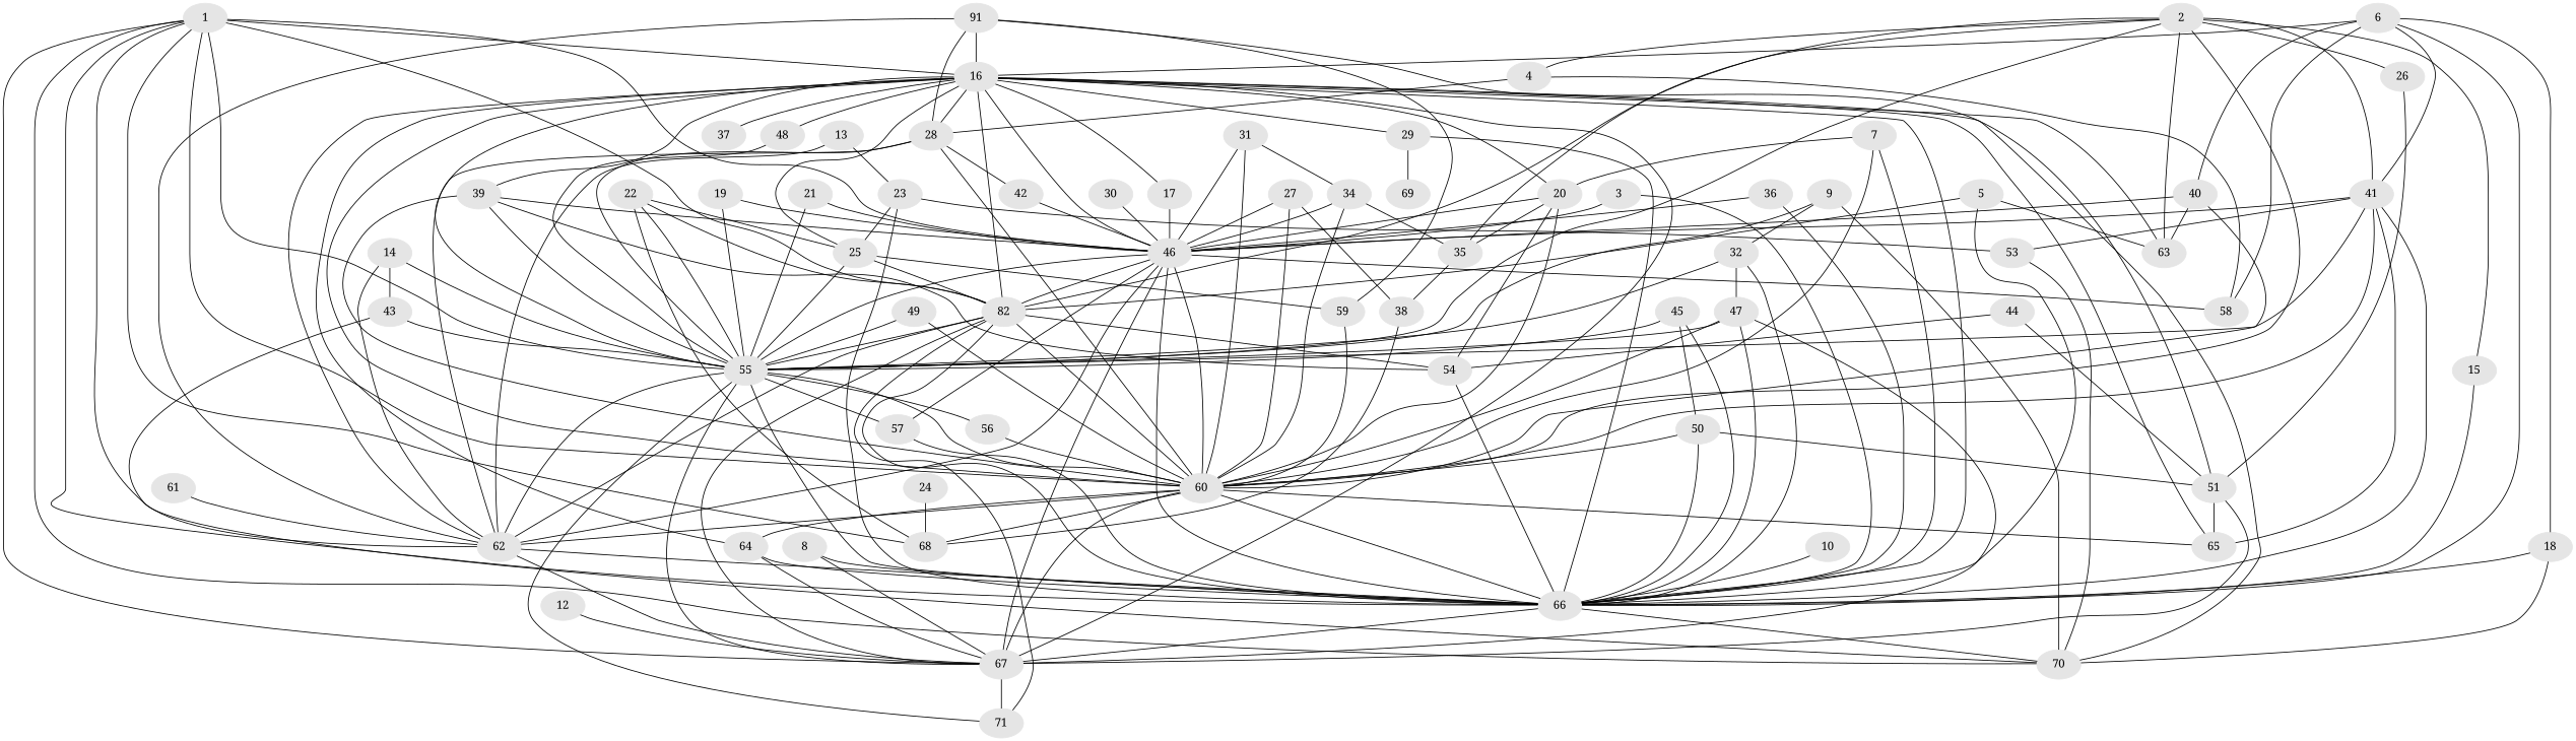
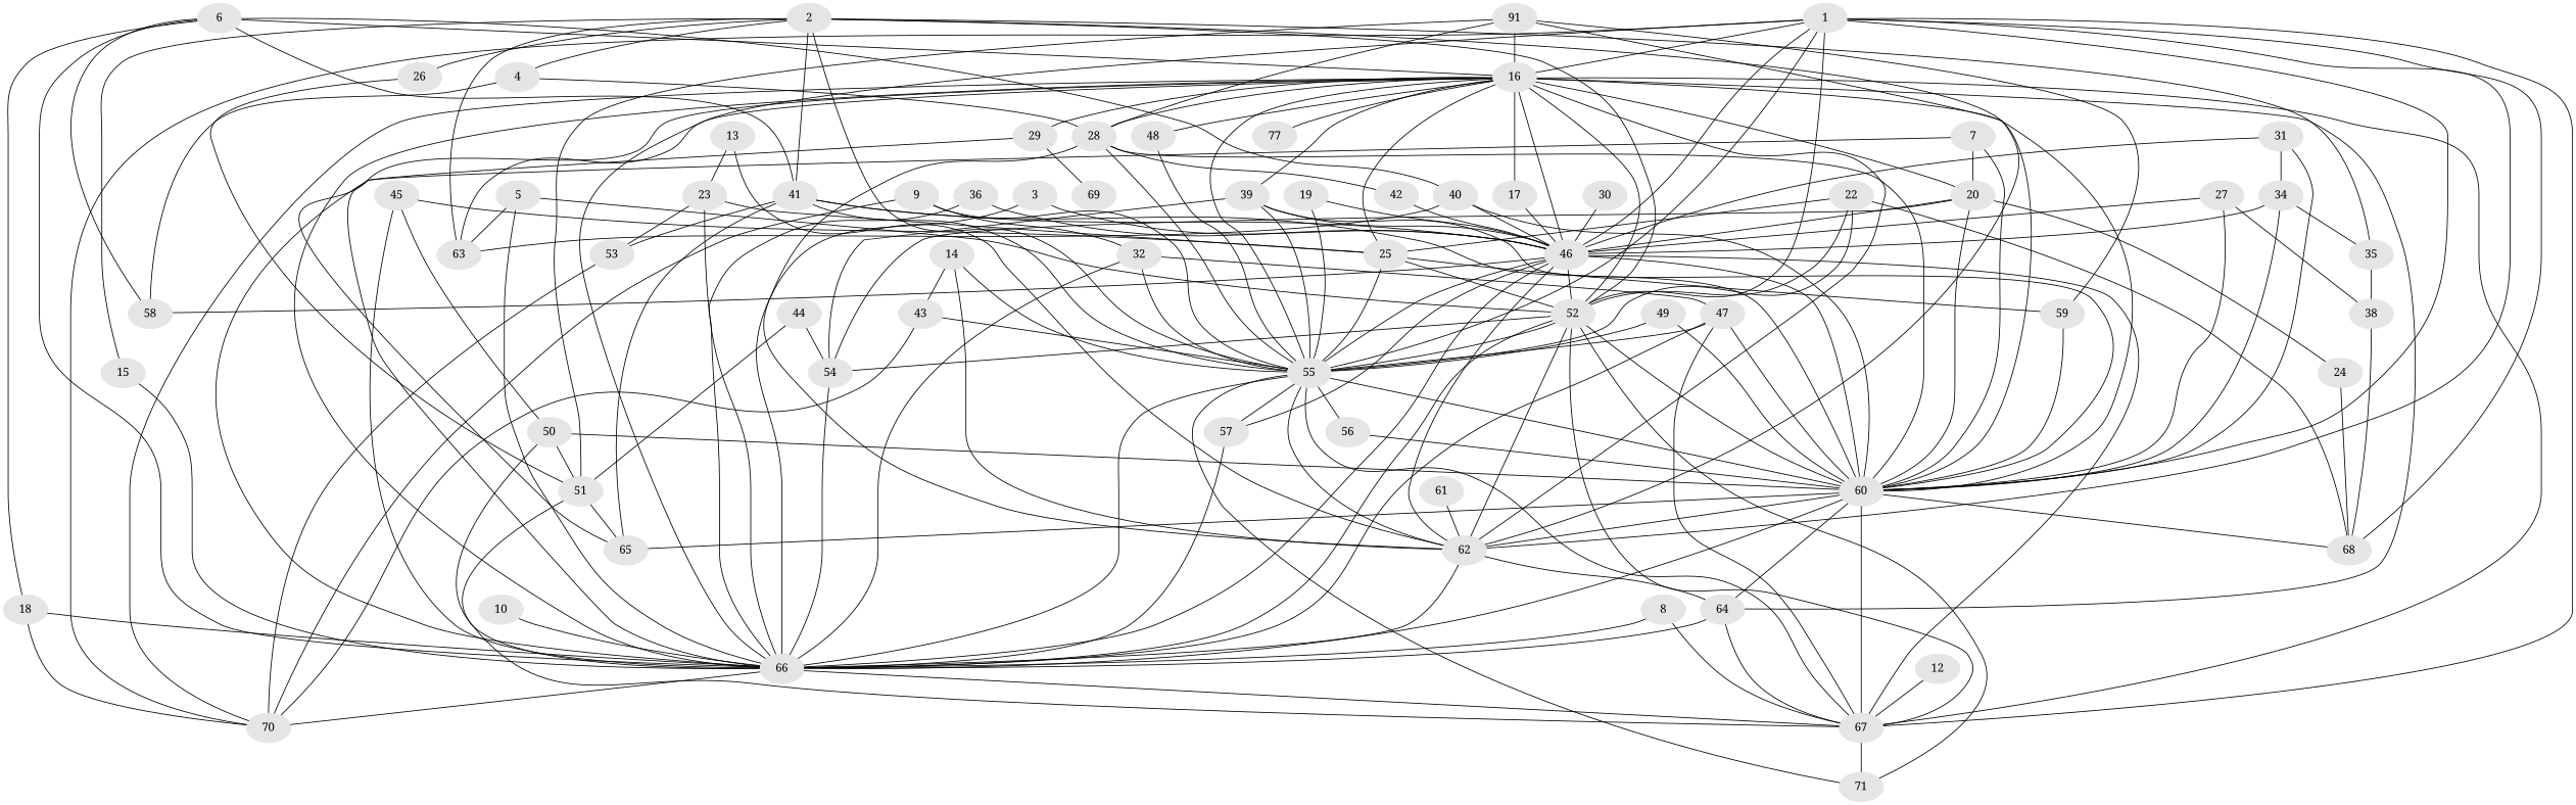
  graph {
    fontname="Noto Serif"
    node [color=gray90 fontname="Noto Serif" style=filled]
    edge [fontname="Noto Serif" weight=1.0]
    1
    16
    46
-   52 [label=82]
+   52
    55
    60
    62
    66
    67
    68
    70
    63
    28
    20
    17
    25
    29
-   37
+   37 [label=77]
    39
    48
    64
    65
    58
    57
    54
    71
    56
    2
    4
    15
    26
    35
    41
    51
    38
    53
    3
    42
    5
    6
    18
    40
    7
    24
    8
    9
    32
    10
    n49 [label=91]
    59
    12
    13
    23
    14
    43
    69
    19
-   21
    22
    27
    30
    31
    34
    47
    36
    44
    45
    50
    49
    61
    1 -- 16
    1 -- 46 [weight=2.0]
    1 -- 52 [weight=2.0]
    1 -- 55 [weight=2.0]
    1 -- 60 [weight=2.0]
    1 -- 62
    1 -- 66
    1 -- 67
    1 -- 68
    1 -- 70
    16 -- 46 [weight=2.0]
    16 -- 52
    16 -- 55
    16 -- 60 [weight=4.0]
    16 -- 62
    16 -- 66
    16 -- 67 [weight=2.0]
    16 -- 70
    16 -- 63
    16 -- 28
    16 -- 20
    16 -- 17
    16 -- 25 [weight=2.0]
    16 -- 29
    16 -- 37
    16 -- 39
    16 -- 48
    16 -- 64
    16 -- 65
    46 -- 52
    46 -- 55
    46 -- 60 [weight=2.0]
    46 -- 62
    46 -- 66 [weight=2.0]
    46 -- 67
    46 -- 58
    46 -- 57
    52 -- 55
    52 -- 60 [weight=3.0]
    52 -- 62
    52 -- 66
    52 -- 67
    52 -- 54
    52 -- 71
    55 -- 60 [weight=4.0]
    55 -- 62
    55 -- 66
    55 -- 67
    55 -- 57
    55 -- 71
    55 -- 56
    60 -- 62 [weight=2.0]
    60 -- 66 [weight=3.0]
    60 -- 67 [weight=3.0]
    60 -- 68 [weight=2.0]
    60 -- 64
    60 -- 65
    62 -- 66
-   62 -- 67
+   62 -- 64
    66 -- 67
    66 -- 70
    67 -- 71
    28 -- 55
    28 -- 60 [weight=2.0]
    28 -- 62
    28 -- 42
    20 -- 46
    20 -- 60
    20 -- 54
-   20 -- 35
+   20 -- 24
    17 -- 46 [weight=2.0]
    25 -- 52
    25 -- 55
    25 -- 59
    29 -- 66
    29 -- 69
    39 -- 46
    39 -- 55
    39 -- 60
    39 -- 54
    48 -- 55
    64 -- 66
    64 -- 67
    57 -- 66
    54 -- 66
    56 -- 60 [weight=2.0]
    2 -- 52
    2 -- 55
    2 -- 60
    2 -- 63
    2 -- 4
    2 -- 15
    2 -- 26
    2 -- 35
    2 -- 41
    4 -- 28
    4 -- 58
    15 -- 66
    26 -- 51
    35 -- 38
    41 -- 46
    41 -- 55
    41 -- 60
-   41 -- 66
    41 -- 65 [weight=2.0]
    41 -- 53
    51 -- 67
    51 -- 65
    38 -- 68
    53 -- 70
    3 -- 46
    3 -- 66
    42 -- 46
    5 -- 52
    5 -- 66
    5 -- 63
    6 -- 16
    6 -- 66
    6 -- 58
    6 -- 41
    6 -- 18
    6 -- 40
    18 -- 66
    18 -- 70
    40 -- 46
    40 -- 60
    40 -- 63
    7 -- 60
    7 -- 66
    7 -- 20
    24 -- 68
    8 -- 66
    8 -- 67
    9 -- 55
    9 -- 70
    9 -- 32
    32 -- 55
    32 -- 66
    32 -- 47
    10 -- 66
    n49 -- 16
    n49 -- 62
    n49 -- 28
    n49 -- 51
    n49 -- 59
    59 -- 60
    12 -- 67
    13 -- 62
    13 -- 23
    23 -- 66 [weight=2.0]
    23 -- 25
    23 -- 53
    14 -- 55
    14 -- 62
    14 -- 43
    43 -- 55
    43 -- 70
    19 -- 46
    19 -- 55
-   21 -- 46
-   21 -- 55
    22 -- 52
    22 -- 55
    22 -- 68
    22 -- 25
    27 -- 46
    27 -- 60
    27 -- 38
    30 -- 46
    31 -- 46
    31 -- 60
    31 -- 34
    34 -- 46
    34 -- 60
    34 -- 35
    47 -- 55
    47 -- 60
    47 -- 66
    47 -- 67
    36 -- 46
    36 -- 66
    44 -- 54
    44 -- 51
-   45 -- 55
+   45 -- 25
    45 -- 66
    45 -- 50
    50 -- 60 [weight=2.0]
    50 -- 66
    50 -- 51
    49 -- 55
    49 -- 60
    61 -- 62
  }
